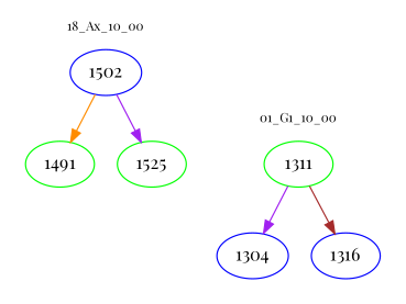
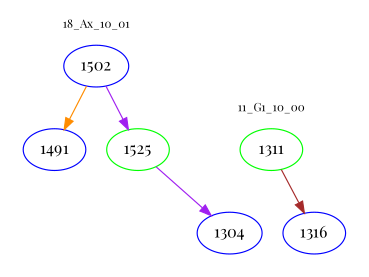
  digraph {
    fontname="Playfair Display"
    node [color=blue fontname="Playfair Display"]
    edge [color=purple fontname="Playfair Display"]
    n1 [label=1502]
-   n2 [color=green label=1491]
+   n2 [label=1491]
    n3 [color=green label=1525]
    n4 [color=green label=1311]
    n5 [label=1304]
    n6 [label=1316]
    subgraph cluster_1 {
      color=white
      fontsize=10
-     label="18_Ax_10_00"
+     label="18_Ax_10_01"
      n1
      n2
      n3
    }
    subgraph cluster_2 {
      color=white
      fontsize=10
-     label="01_G1_10_00"
+     label="11_G1_10_00"
      n4
      n5
      n6
    }
    n1 -> n2 [color=darkorange]
    n1 -> n3
-   n4 -> n5
+   n3 -> n5
    n4 -> n6 [color=brown]
  }
